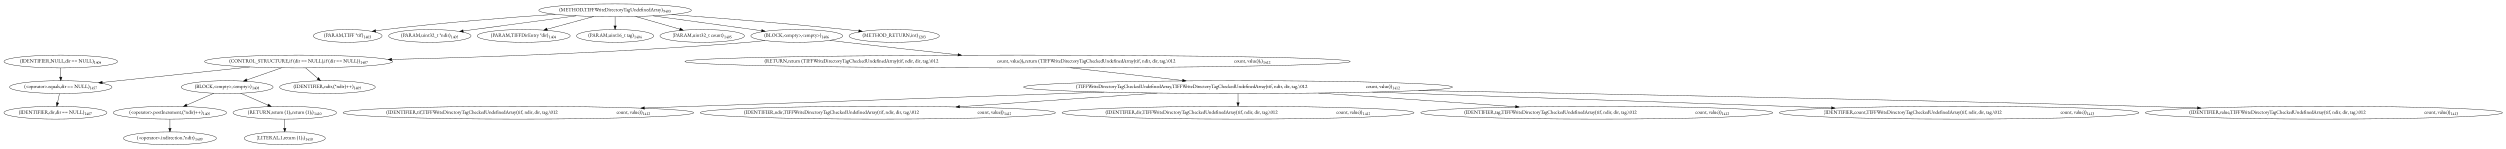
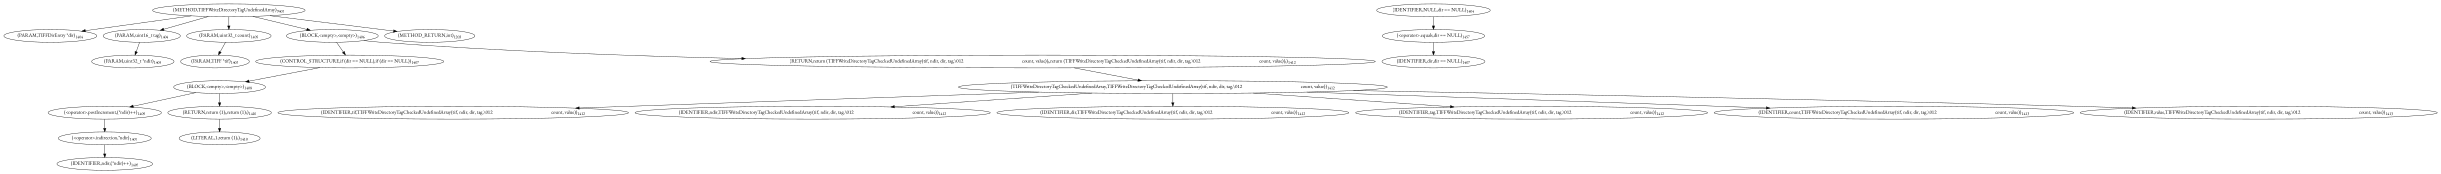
  digraph {
    fontname="EB Garamond"
    node [fontname="EB Garamond"]
    edge [fontname="EB Garamond"]
    n1 [label=<(METHOD,TIFFWriteDirectoryTagUndefinedArray)<SUB>9403</SUB>>]
    n2 [label=<(PARAM,TIFF *tif)<SUB>1403</SUB>>]
    n3 [label=<(PARAM,uint32_t *ndir)<SUB>1405</SUB>>]
    n4 [label=<(PARAM,TIFFDirEntry *dir)<SUB>1404</SUB>>]
    n5 [label=<(PARAM,uint16_t tag)<SUB>1404</SUB>>]
    n6 [label=<(PARAM,uint32_t count)<SUB>1405</SUB>>]
    n7 [label=<(BLOCK,&lt;empty&gt;,&lt;empty&gt;)<SUB>1406</SUB>>]
    n8 [label=<(METHOD_RETURN,int)<SUB>1203</SUB>>]
    n9 [label=<(CONTROL_STRUCTURE,if (dir == NULL),if (dir == NULL))<SUB>1407</SUB>>]
    n10 [label=<(RETURN,return (TIFFWriteDirectoryTagCheckedUndefinedArray(tif, ndir, dir, tag,\012                                                       count, value));,return (TIFFWriteDirectoryTagCheckedUndefinedArray(tif, ndir, dir, tag,\012                                                       count, value));)<SUB>1412</SUB>>]
    n11 [label=<(&lt;operator&gt;.equals,dir == NULL)<SUB>1457</SUB>>]
    n12 [label=<(BLOCK,&lt;empty&gt;,&lt;empty&gt;)<SUB>1408</SUB>>]
    n13 [label=<(TIFFWriteDirectoryTagCheckedUndefinedArray,TIFFWriteDirectoryTagCheckedUndefinedArray(tif, ndir, dir, tag,\012                                                       count, value))<SUB>1412</SUB>>]
    n14 [label=<(IDENTIFIER,dir,dir == NULL)<SUB>1407</SUB>>]
    n15 [label=<(&lt;operator&gt;.postIncrement,(*ndir)++)<SUB>1409</SUB>>]
    n16 [label=<(RETURN,return (1);,return (1);)<SUB>1410</SUB>>]
    n17 [label=<(IDENTIFIER,NULL,dir == NULL)<SUB>1404</SUB>>]
    n18 [label=<(&lt;operator&gt;.indirection,*ndir)<SUB>1409</SUB>>]
    n19 [label=<(LITERAL,1,return (1);)<SUB>1410</SUB>>]
    n20 [label=<(IDENTIFIER,ndir,(*ndir)++)<SUB>1409</SUB>>]
    n21 [label=<(IDENTIFIER,tif,TIFFWriteDirectoryTagCheckedUndefinedArray(tif, ndir, dir, tag,\012                                                       count, value))<SUB>1412</SUB>>]
    n22 [label=<(IDENTIFIER,ndir,TIFFWriteDirectoryTagCheckedUndefinedArray(tif, ndir, dir, tag,\012                                                       count, value))<SUB>1412</SUB>>]
    n23 [label=<(IDENTIFIER,dir,TIFFWriteDirectoryTagCheckedUndefinedArray(tif, ndir, dir, tag,\012                                                       count, value))<SUB>1412</SUB>>]
    n24 [label=<(IDENTIFIER,tag,TIFFWriteDirectoryTagCheckedUndefinedArray(tif, ndir, dir, tag,\012                                                       count, value))<SUB>1412</SUB>>]
    n25 [label=<(IDENTIFIER,count,TIFFWriteDirectoryTagCheckedUndefinedArray(tif, ndir, dir, tag,\012                                                       count, value))<SUB>1413</SUB>>]
    n26 [label=<(IDENTIFIER,value,TIFFWriteDirectoryTagCheckedUndefinedArray(tif, ndir, dir, tag,\012                                                       count, value))<SUB>1413</SUB>>]
-   n1 -> n2
-   n1 -> n3
+   n6 -> n2
+   n5 -> n3
    n1 -> n4
    n1 -> n5
    n1 -> n6
    n1 -> n7
    n1 -> n8
    n7 -> n9
    n7 -> n10
-   n9 -> n11
    n9 -> n12
    n10 -> n13
    n11 -> n14
    n12 -> n15
    n12 -> n16
    n13 -> n21
    n13 -> n22
    n13 -> n23
    n13 -> n24
    n13 -> n25
    n13 -> n26
    n15 -> n18
    n16 -> n19
    n17 -> n11
-   n9 -> n20
+   n18 -> n20
  }
